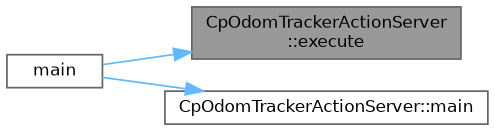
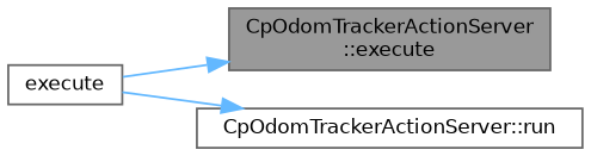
  digraph {
    rankdir=RL
    node [color=grey40 fillcolor=white fontname=Helvetica fontsize=10 shape=box style=filled]
    edge [color=steelblue1 dir=back fontname=Helvetica fontsize=10 labelfontname=Helvetica labelfontsize=10 style=solid]
    n1 [color=gray40 fillcolor=grey60 fontcolor=black height=0.2 label="CpOdomTrackerActionServer\l::execute" width=0.4]
-   n2 [height=0.2 label=main width=0.4]
-   n3 [height=0.2 label="CpOdomTrackerActionServer::main" width=0.4]
+   n2 [height=0.2 label=execute width=0.4]
+   n3 [height=0.2 label="CpOdomTrackerActionServer::run" width=0.4]
    n1 -> n2
    n3 -> n2
  }
